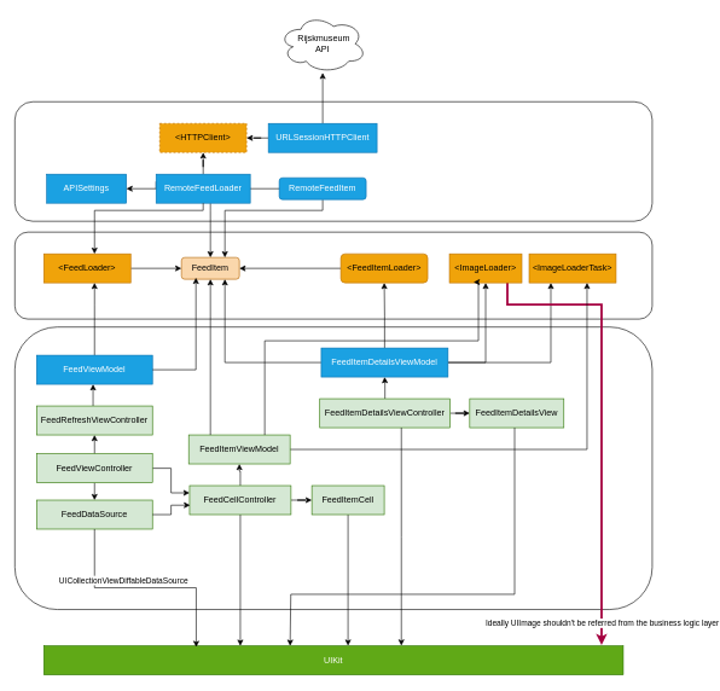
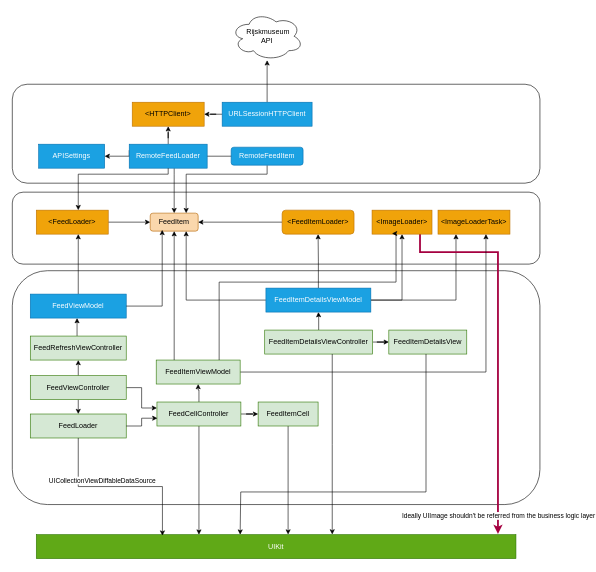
  <mxCell id="0" />
  <mxCell id="1" parent="0" />
  <mxCell id="2" value="" style="rounded=1;whiteSpace=wrap;html=1;" parent="1" vertex="1"><mxGeometry x="20" y="140" width="880" height="165" as="geometry" /></mxCell>
  <mxCell id="3" value="" style="rounded=1;whiteSpace=wrap;html=1;arcSize=15;" parent="1" vertex="1"><mxGeometry x="20" y="451" width="880" height="390" as="geometry" /></mxCell>
  <mxCell id="4" value="" style="rounded=1;whiteSpace=wrap;html=1;" parent="1" vertex="1"><mxGeometry x="20" y="320" width="880" height="120" as="geometry" /></mxCell>
  <mxCell id="5" value="" style="edgeStyle=orthogonalEdgeStyle;rounded=0;orthogonalLoop=1;jettySize=auto;html=1;" edge="1" parent="1" source="8" target="38"><mxGeometry relative="1" as="geometry"><Array as="points"><mxPoint x="130" y="680" /><mxPoint x="130" y="680" /></Array></mxGeometry></mxCell>
  <mxCell id="6" style="edgeStyle=orthogonalEdgeStyle;rounded=0;orthogonalLoop=1;jettySize=auto;html=1;entryX=0;entryY=0.25;entryDx=0;entryDy=0;" edge="1" parent="1" source="8" target="46"><mxGeometry relative="1" as="geometry" /></mxCell>
  <mxCell id="7" value="" style="edgeStyle=orthogonalEdgeStyle;rounded=0;orthogonalLoop=1;jettySize=auto;html=1;" edge="1" parent="1" source="8" target="37"><mxGeometry relative="1" as="geometry"><Array as="points"><mxPoint x="130" y="620" /><mxPoint x="130" y="620" /></Array></mxGeometry></mxCell>
  <mxCell id="8" value="FeedViewController" style="rounded=0;whiteSpace=wrap;html=1;fillColor=#D5E8D4;fontColor=#000000;strokeColor=#2D7600;" parent="1" vertex="1"><mxGeometry x="50" y="626" width="160" height="40" as="geometry" /></mxCell>
  <mxCell id="9" value="UIKit" style="rounded=0;whiteSpace=wrap;html=1;strokeColor=#2D7600;fontColor=#ffffff;fillColor=#60a917;" parent="1" vertex="1"><mxGeometry x="60" y="891.18" width="800" height="40" as="geometry" /></mxCell>
  <mxCell id="10" style="edgeStyle=orthogonalEdgeStyle;rounded=0;orthogonalLoop=1;jettySize=auto;html=1;" edge="1" parent="1" source="11" target="18"><mxGeometry relative="1" as="geometry" /></mxCell>
  <mxCell id="11" value="&amp;lt;FeedLoader&amp;gt;" style="rounded=0;whiteSpace=wrap;html=1;fillColor=#f0a30a;fontColor=#000000;strokeColor=#BD7000;" parent="1" vertex="1"><mxGeometry x="60" y="350" width="120" height="40" as="geometry" /></mxCell>
  <mxCell id="12" style="edgeStyle=orthogonalEdgeStyle;rounded=0;orthogonalLoop=1;jettySize=auto;html=1;exitX=0;exitY=0.25;exitDx=0;exitDy=0;entryX=1;entryY=0.5;entryDx=0;entryDy=0;" parent="1" source="16" target="20" edge="1"><mxGeometry relative="1" as="geometry"><Array as="points"><mxPoint x="215" y="260" /></Array></mxGeometry></mxCell>
  <mxCell id="13" style="edgeStyle=orthogonalEdgeStyle;rounded=0;orthogonalLoop=1;jettySize=auto;html=1;entryX=0.5;entryY=0;entryDx=0;entryDy=0;" edge="1" parent="1" source="16" target="18"><mxGeometry relative="1" as="geometry"><Array as="points"><mxPoint x="290" y="290" /><mxPoint x="290" y="290" /></Array></mxGeometry></mxCell>
  <mxCell id="14" value="" style="edgeStyle=orthogonalEdgeStyle;rounded=0;orthogonalLoop=1;jettySize=auto;html=1;" edge="1" parent="1" source="16" target="57"><mxGeometry relative="1" as="geometry" /></mxCell>
  <mxCell id="15" value="" style="edgeStyle=orthogonalEdgeStyle;rounded=0;orthogonalLoop=1;jettySize=auto;html=1;" edge="1" parent="1" source="16" target="62"><mxGeometry relative="1" as="geometry" /></mxCell>
  <mxCell id="16" value="RemoteFeedLoader" style="rounded=0;whiteSpace=wrap;html=1;fontColor=#ffffff;labelBorderColor=none;strokeColor=#006EAF;fillColor=#1ba1e2;" parent="1" vertex="1"><mxGeometry x="215" y="240" width="130" height="40" as="geometry" /></mxCell>
  <mxCell id="17" value="&amp;nbsp;Rijskmuseum&lt;br&gt;API" style="ellipse;shape=cloud;whiteSpace=wrap;html=1;" parent="1" vertex="1"><mxGeometry x="385" y="20" width="120" height="80" as="geometry" /></mxCell>
  <mxCell id="18" value="FeedItem" style="rounded=1;whiteSpace=wrap;html=1;fillColor=#fad7ac;strokeColor=#b46504;fontColor=#000000;" parent="1" vertex="1"><mxGeometry x="250" y="355" width="80" height="30" as="geometry" /></mxCell>
  <mxCell id="19" style="edgeStyle=orthogonalEdgeStyle;rounded=0;orthogonalLoop=1;jettySize=auto;html=1;entryX=0.75;entryY=0;entryDx=0;entryDy=0;" edge="1" parent="1" source="20" target="18"><mxGeometry relative="1" as="geometry"><Array as="points"><mxPoint x="445" y="290" /><mxPoint x="310" y="290" /></Array></mxGeometry></mxCell>
  <mxCell id="20" value="RemoteFeedItem" style="rounded=1;whiteSpace=wrap;html=1;fillColor=#1ba1e2;fontColor=#ffffff;strokeColor=#006EAF;" parent="1" vertex="1"><mxGeometry x="385" y="245" width="120" height="30" as="geometry" /></mxCell>
  <mxCell id="21" value="" style="edgeStyle=orthogonalEdgeStyle;rounded=0;orthogonalLoop=1;jettySize=auto;html=1;" edge="1" parent="1" source="23" target="29"><mxGeometry relative="1" as="geometry" /></mxCell>
  <mxCell id="22" value="" style="edgeStyle=orthogonalEdgeStyle;rounded=0;orthogonalLoop=1;jettySize=auto;html=1;" edge="1" parent="1" source="23" target="28"><mxGeometry relative="1" as="geometry" /></mxCell>
  <mxCell id="23" value="FeedItemDetailsViewController" style="rounded=0;whiteSpace=wrap;html=1;fillColor=#D5E8D4;fontColor=#000000;strokeColor=#2D7600;" vertex="1" parent="1"><mxGeometry x="441" y="550" width="180" height="40" as="geometry" /></mxCell>
  <mxCell id="24" style="edgeStyle=orthogonalEdgeStyle;rounded=0;orthogonalLoop=1;jettySize=auto;html=1;entryX=0.5;entryY=1;entryDx=0;entryDy=0;" edge="1" parent="1" source="28" target="34"><mxGeometry relative="1" as="geometry" /></mxCell>
  <mxCell id="25" style="edgeStyle=orthogonalEdgeStyle;rounded=0;orthogonalLoop=1;jettySize=auto;html=1;" edge="1" parent="1" source="28" target="35"><mxGeometry relative="1" as="geometry"><Array as="points"><mxPoint x="760" y="500" /></Array></mxGeometry></mxCell>
  <mxCell id="26" style="edgeStyle=orthogonalEdgeStyle;rounded=0;orthogonalLoop=1;jettySize=auto;html=1;entryX=0.5;entryY=1;entryDx=0;entryDy=0;" edge="1" parent="1" source="28" target="31"><mxGeometry relative="1" as="geometry" /></mxCell>
  <mxCell id="27" style="edgeStyle=orthogonalEdgeStyle;rounded=0;orthogonalLoop=1;jettySize=auto;html=1;" edge="1" parent="1" source="28" target="18"><mxGeometry relative="1" as="geometry"><Array as="points"><mxPoint x="310" y="500" /></Array></mxGeometry></mxCell>
  <mxCell id="28" value="FeedItemDetailsViewModel" style="rounded=0;whiteSpace=wrap;html=1;fillColor=#1ba1e2;fontColor=#ffffff;strokeColor=#006EAF;" vertex="1" parent="1"><mxGeometry x="443" y="480" width="175" height="40" as="geometry" /></mxCell>
  <mxCell id="29" value="FeedItemDetailsView" style="rounded=0;whiteSpace=wrap;html=1;fillColor=#D5E8D4;fontColor=#000000;strokeColor=#2D7600;" vertex="1" parent="1"><mxGeometry x="648" y="550" width="130" height="40" as="geometry" /></mxCell>
  <mxCell id="30" style="edgeStyle=orthogonalEdgeStyle;rounded=0;orthogonalLoop=1;jettySize=auto;html=1;entryX=1;entryY=0.5;entryDx=0;entryDy=0;" edge="1" parent="1" source="31" target="18"><mxGeometry relative="1" as="geometry" /></mxCell>
  <mxCell id="31" value="&amp;lt;FeedItemLoader&amp;gt;" style="whiteSpace=wrap;html=1;fillColor=#f0a30a;fontColor=#000000;strokeColor=#BD7000;rounded=1;" vertex="1" parent="1"><mxGeometry x="470" y="350" width="120" height="40" as="geometry" /></mxCell>
  <mxCell id="32" style="edgeStyle=orthogonalEdgeStyle;rounded=0;orthogonalLoop=1;jettySize=auto;html=1;fillColor=#d80073;strokeColor=#A50040;strokeWidth=3;" edge="1" parent="1"><mxGeometry relative="1" as="geometry"><mxPoint x="700.006" y="385" as="sourcePoint" /><mxPoint x="830" y="890" as="targetPoint" /><Array as="points"><mxPoint x="700" y="420" /><mxPoint x="830" y="420" /><mxPoint x="830" y="890" /></Array></mxGeometry></mxCell>
  <mxCell id="33" value="Ideally UIImage shouldn't be referred from the business logic layer" style="edgeLabel;html=1;align=center;verticalAlign=middle;resizable=0;points=[];" vertex="1" connectable="0" parent="32"><mxGeometry x="0.015" y="1" relative="1" as="geometry"><mxPoint x="-1" y="283" as="offset" /></mxGeometry></mxCell>
  <mxCell id="34" value="&amp;lt;ImageLoader&amp;gt;" style="rounded=0;whiteSpace=wrap;html=1;fillColor=#f0a30a;fontColor=#000000;strokeColor=#BD7000;" vertex="1" parent="1"><mxGeometry x="620" y="350" width="100" height="40" as="geometry" /></mxCell>
  <mxCell id="35" value="&amp;lt;ImageLoaderTask&amp;gt;" style="rounded=0;whiteSpace=wrap;html=1;fillColor=#f0a30a;fontColor=#000000;strokeColor=#BD7000;" vertex="1" parent="1"><mxGeometry x="730" y="350" width="120" height="40" as="geometry" /></mxCell>
  <mxCell id="36" value="" style="edgeStyle=orthogonalEdgeStyle;rounded=0;orthogonalLoop=1;jettySize=auto;html=1;" edge="1" parent="1" source="37" target="53"><mxGeometry relative="1" as="geometry"><Array as="points"><mxPoint x="128" y="550" /><mxPoint x="128" y="550" /></Array></mxGeometry></mxCell>
  <mxCell id="37" value="FeedRefreshViewController" style="rounded=0;whiteSpace=wrap;html=1;fillColor=#D5E8D4;fontColor=#000000;strokeColor=#2D7600;" vertex="1" parent="1"><mxGeometry x="50" y="560" width="160" height="40" as="geometry" /></mxCell>
- <mxCell id="38" value="FeedDataSource" style="rounded=0;whiteSpace=wrap;html=1;fillColor=#D5E8D4;fontColor=#000000;strokeColor=#2D7600;" vertex="1" parent="1"><mxGeometry x="50" y="690" width="160" height="40" as="geometry" /></mxCell>
+ <mxCell id="38" value="FeedLoader" style="rounded=0;whiteSpace=wrap;html=1;fillColor=#D5E8D4;fontColor=#000000;strokeColor=#2D7600;" vertex="1" parent="1"><mxGeometry x="50" y="690" width="160" height="40" as="geometry" /></mxCell>
  <mxCell id="39" style="edgeStyle=orthogonalEdgeStyle;rounded=0;orthogonalLoop=1;jettySize=auto;html=1;entryX=0.263;entryY=0.041;entryDx=0;entryDy=0;entryPerimeter=0;" edge="1" parent="1" source="38" target="9"><mxGeometry relative="1" as="geometry"><Array as="points"><mxPoint x="130" y="811" /><mxPoint x="270" y="811" /><mxPoint x="270" y="893" /></Array></mxGeometry></mxCell>
  <mxCell id="40" value="UICollectionViewDiffableDataSource" style="edgeLabel;html=1;align=center;verticalAlign=middle;resizable=0;points=[];" vertex="1" connectable="0" parent="39"><mxGeometry x="0.222" y="-1" relative="1" as="geometry"><mxPoint x="-65" y="-12" as="offset" /></mxGeometry></mxCell>
  <mxCell id="41" style="edgeStyle=orthogonalEdgeStyle;rounded=0;orthogonalLoop=1;jettySize=auto;html=1;" edge="1" parent="1" source="42"><mxGeometry relative="1" as="geometry"><mxPoint x="480" y="891" as="targetPoint" /><Array as="points"><mxPoint x="480" y="891" /></Array></mxGeometry></mxCell>
  <mxCell id="42" value="FeedItemCell" style="rounded=0;whiteSpace=wrap;html=1;fillColor=#D5E8D4;fontColor=#000000;strokeColor=#2D7600;" vertex="1" parent="1"><mxGeometry x="430" y="670" width="100" height="40" as="geometry" /></mxCell>
  <mxCell id="43" value="" style="edgeStyle=orthogonalEdgeStyle;rounded=0;orthogonalLoop=1;jettySize=auto;html=1;" edge="1" parent="1" source="46" target="42"><mxGeometry relative="1" as="geometry" /></mxCell>
  <mxCell id="44" value="" style="edgeStyle=orthogonalEdgeStyle;rounded=0;orthogonalLoop=1;jettySize=auto;html=1;" edge="1" parent="1" source="46" target="48"><mxGeometry relative="1" as="geometry" /></mxCell>
  <mxCell id="45" style="edgeStyle=orthogonalEdgeStyle;rounded=0;orthogonalLoop=1;jettySize=auto;html=1;" edge="1" parent="1" source="46" target="9"><mxGeometry relative="1" as="geometry"><Array as="points"><mxPoint x="331" y="850" /><mxPoint x="331" y="850" /></Array></mxGeometry></mxCell>
  <mxCell id="46" value="FeedCellController" style="rounded=0;whiteSpace=wrap;html=1;fillColor=#D5E8D4;fontColor=#000000;strokeColor=#2D7600;" vertex="1" parent="1"><mxGeometry x="261.25" y="670" width="140" height="40" as="geometry" /></mxCell>
  <mxCell id="47" style="edgeStyle=orthogonalEdgeStyle;rounded=0;orthogonalLoop=1;jettySize=auto;html=1;" edge="1" parent="1" source="48"><mxGeometry relative="1" as="geometry"><mxPoint x="810" y="390" as="targetPoint" /><Array as="points"><mxPoint x="810" y="620" /><mxPoint x="810" y="390" /></Array></mxGeometry></mxCell>
  <mxCell id="48" value="FeedItemViewModel" style="rounded=0;whiteSpace=wrap;html=1;fillColor=#D5E8D4;fontColor=#000000;strokeColor=#2D7600;" vertex="1" parent="1"><mxGeometry x="260" y="600" width="140" height="40" as="geometry" /></mxCell>
  <mxCell id="49" style="edgeStyle=orthogonalEdgeStyle;rounded=0;orthogonalLoop=1;jettySize=auto;html=1;entryX=0.5;entryY=1;entryDx=0;entryDy=0;" edge="1" parent="1" source="48" target="18"><mxGeometry relative="1" as="geometry"><Array as="points"><mxPoint x="290" y="530" /><mxPoint x="290" y="530" /></Array></mxGeometry></mxCell>
  <mxCell id="50" style="edgeStyle=orthogonalEdgeStyle;rounded=0;orthogonalLoop=1;jettySize=auto;html=1;exitX=0.75;exitY=0;exitDx=0;exitDy=0;entryX=0.333;entryY=0.975;entryDx=0;entryDy=0;entryPerimeter=0;" edge="1" parent="1" source="48" target="34"><mxGeometry relative="1" as="geometry"><Array as="points"><mxPoint x="365" y="470" /><mxPoint x="660" y="470" /></Array></mxGeometry></mxCell>
  <mxCell id="51" style="edgeStyle=orthogonalEdgeStyle;rounded=0;orthogonalLoop=1;jettySize=auto;html=1;entryX=0.005;entryY=0.675;entryDx=0;entryDy=0;entryPerimeter=0;" edge="1" parent="1" source="38" target="46"><mxGeometry relative="1" as="geometry" /></mxCell>
  <mxCell id="52" value="" style="edgeStyle=orthogonalEdgeStyle;rounded=0;orthogonalLoop=1;jettySize=auto;html=1;" edge="1" parent="1" source="53" target="11"><mxGeometry relative="1" as="geometry"><Array as="points"><mxPoint x="130" y="420" /><mxPoint x="130" y="420" /></Array></mxGeometry></mxCell>
  <mxCell id="53" value="FeedViewModel" style="rounded=0;whiteSpace=wrap;html=1;fillColor=#1ba1e2;fontColor=#ffffff;strokeColor=#006EAF;" vertex="1" parent="1"><mxGeometry x="50" y="490" width="160" height="40" as="geometry" /></mxCell>
  <mxCell id="54" style="edgeStyle=orthogonalEdgeStyle;rounded=0;orthogonalLoop=1;jettySize=auto;html=1;" edge="1" parent="1" source="53"><mxGeometry relative="1" as="geometry"><mxPoint x="270" y="383" as="targetPoint" /><Array as="points"><mxPoint x="270" y="510" /><mxPoint x="270" y="383" /></Array></mxGeometry></mxCell>
  <mxCell id="55" style="edgeStyle=orthogonalEdgeStyle;rounded=0;orthogonalLoop=1;jettySize=auto;html=1;entryX=0.633;entryY=0.006;entryDx=0;entryDy=0;entryPerimeter=0;" edge="1" parent="1"><mxGeometry relative="1" as="geometry"><mxPoint x="710" y="590" as="sourcePoint" /><mxPoint x="400.01" y="891.18" as="targetPoint" /><Array as="points"><mxPoint x="710" y="590" /><mxPoint x="710" y="820" /><mxPoint x="401" y="820" /><mxPoint x="401" y="891" /></Array></mxGeometry></mxCell>
  <mxCell id="56" style="edgeStyle=orthogonalEdgeStyle;rounded=0;orthogonalLoop=1;jettySize=auto;html=1;entryX=0.617;entryY=-0.007;entryDx=0;entryDy=0;entryPerimeter=0;" edge="1" parent="1" source="23" target="9"><mxGeometry relative="1" as="geometry"><Array as="points"><mxPoint x="554" y="741" /></Array></mxGeometry></mxCell>
- <mxCell id="57" value="&amp;lt;HTTPClient&amp;gt;" style="rounded=0;whiteSpace=wrap;html=1;fillColor=#f0a30a;fontColor=#000000;strokeColor=#BD7000;dashed=1;" vertex="1" parent="1"><mxGeometry x="220" y="170" width="120" height="40" as="geometry" /></mxCell>
+ <mxCell id="57" value="&amp;lt;HTTPClient&amp;gt;" style="rounded=0;whiteSpace=wrap;html=1;fillColor=#f0a30a;fontColor=#000000;strokeColor=#BD7000;" vertex="1" parent="1"><mxGeometry x="220" y="170" width="120" height="40" as="geometry" /></mxCell>
  <mxCell id="58" value="" style="edgeStyle=orthogonalEdgeStyle;rounded=0;orthogonalLoop=1;jettySize=auto;html=1;" edge="1" parent="1" source="60" target="57"><mxGeometry relative="1" as="geometry" /></mxCell>
  <mxCell id="59" value="" style="edgeStyle=orthogonalEdgeStyle;rounded=0;orthogonalLoop=1;jettySize=auto;html=1;" edge="1" parent="1" source="60" target="17"><mxGeometry relative="1" as="geometry" /></mxCell>
  <mxCell id="60" value="URLSessionHTTPClient" style="rounded=0;whiteSpace=wrap;html=1;fontColor=#ffffff;labelBorderColor=none;strokeColor=#006EAF;fillColor=#1ba1e2;" vertex="1" parent="1"><mxGeometry x="370" y="170" width="150" height="40" as="geometry" /></mxCell>
  <mxCell id="61" style="edgeStyle=orthogonalEdgeStyle;rounded=0;orthogonalLoop=1;jettySize=auto;html=1;entryX=0.125;entryY=0.25;entryDx=0;entryDy=0;entryPerimeter=0;" edge="1" parent="1" source="16" target="4"><mxGeometry relative="1" as="geometry"><Array as="points"><mxPoint x="280" y="290" /><mxPoint x="130" y="290" /></Array></mxGeometry></mxCell>
  <mxCell id="62" value="APISettings" style="rounded=0;whiteSpace=wrap;html=1;fontColor=#ffffff;labelBorderColor=none;strokeColor=#006EAF;fillColor=#1ba1e2;" vertex="1" parent="1"><mxGeometry x="64" y="240" width="110" height="40" as="geometry" /></mxCell>
